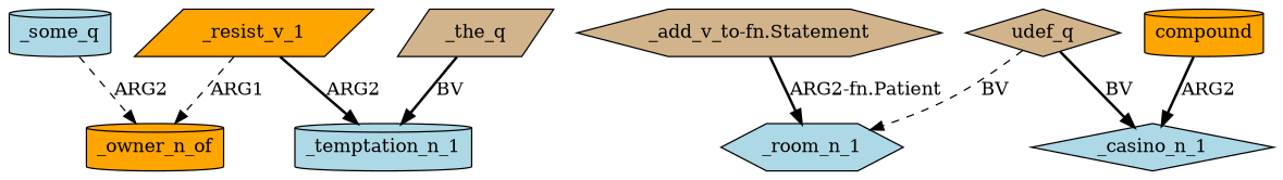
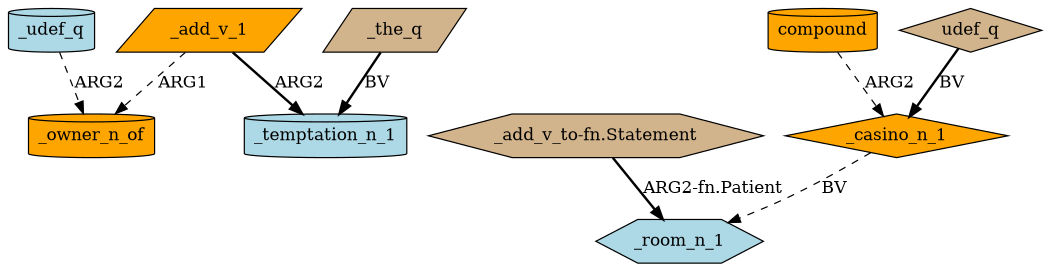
  digraph {
    node [fillcolor=lightblue shape=cylinder style=filled]
    edge [style=bold]
    _owner_n_of [fillcolor=orange]
-   _some_q
-   _resist_v_1 [fillcolor=orange shape=parallelogram]
+   _some_q [label=_udef_q]
+   _resist_v_1 [fillcolor=orange shape=parallelogram label=_add_v_1]
    _temptation_n_1
    "_add_v_to-fn.Statement" [fillcolor=tan shape=hexagon]
    _room_n_1 [shape=hexagon]
    _the_q [fillcolor=tan shape=parallelogram]
    compound [fillcolor=orange]
-   _casino_n_1 [shape=diamond]
+   _casino_n_1 [fillcolor=orange shape=diamond]
    udef_q [fillcolor=tan shape=diamond]
    _some_q -> _owner_n_of [label=ARG2 style=dashed]
    _resist_v_1 -> _owner_n_of [label=ARG1 style=dashed]
    _resist_v_1 -> _temptation_n_1 [label=ARG2]
    "_add_v_to-fn.Statement" -> _room_n_1 [label="ARG2-fn.Patient"]
    _the_q -> _temptation_n_1 [label=BV]
-   compound -> _casino_n_1 [label=ARG2]
-   udef_q -> _room_n_1 [label=BV style=dashed]
+   compound -> _casino_n_1 [label=ARG2 style=dashed]
+   _casino_n_1 -> _room_n_1 [label=BV style=dashed]
    udef_q -> _casino_n_1 [label=BV]
  }
